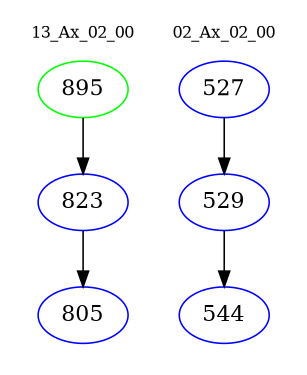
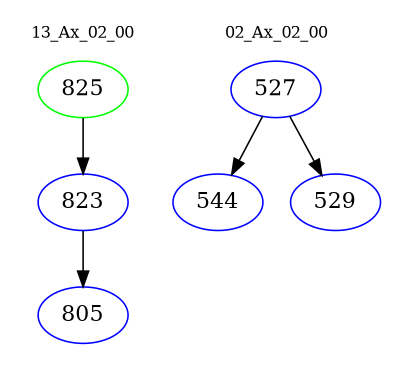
  digraph {
    node [color=blue]
    edge [color=black]
    n1 [label=823]
    n2 [label=805]
-   n3 [color=green label=895]
+   n3 [color=green label=825]
    n4 [label=527]
    n5 [label=544]
    n6 [label=529]
    subgraph cluster_1 {
      color=white
      fontsize=10
      label="13_Ax_02_00"
      n1
      n2
      n3
    }
    subgraph cluster_2 {
      color=white
      fontsize=10
      label="02_Ax_02_00"
      n4
      n5
      n6
    }
    n1 -> n2
    n3 -> n1
-   n6 -> n5
+   n4 -> n5
    n4 -> n6
  }
